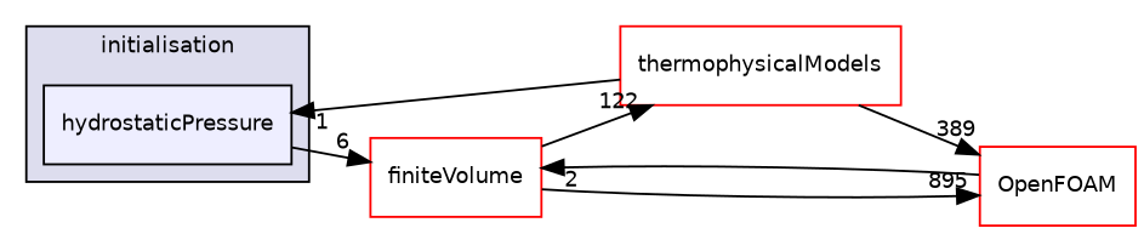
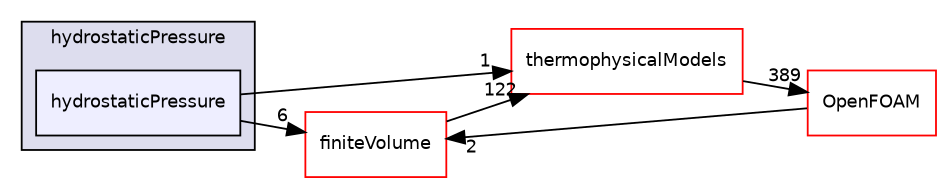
  digraph {
    compound=true
    rankdir=LR
    node [fontname=Helvetica fontsize=10 shape=box color=red]
    edge [labeldistance=1.5 labelfontname=Helvetica labelfontsize=10]
    n1 [fillcolor="#eeeeff" label=hydrostaticPressure pencolor=black style=filled color=""]
    n2 [label=finiteVolume]
    n3 [label=thermophysicalModels]
    n4 [label=OpenFOAM]
    subgraph cluster_1 {
      bgcolor="#ddddee"
      fontname=Helvetica
      fontsize=10
-     label=initialisation
+     label=hydrostaticPressure
      pencolor=black
      n1
    }
    n1 -> n2 [headlabel=6]
-   n3 -> n1 [headlabel=1]
+   n1 -> n3 [headlabel=1]
    n2 -> n3 [headlabel=122]
-   n2 -> n4 [headlabel=895]
    n3 -> n4 [headlabel=389]
    n4 -> n2 [headlabel=2]
  }
